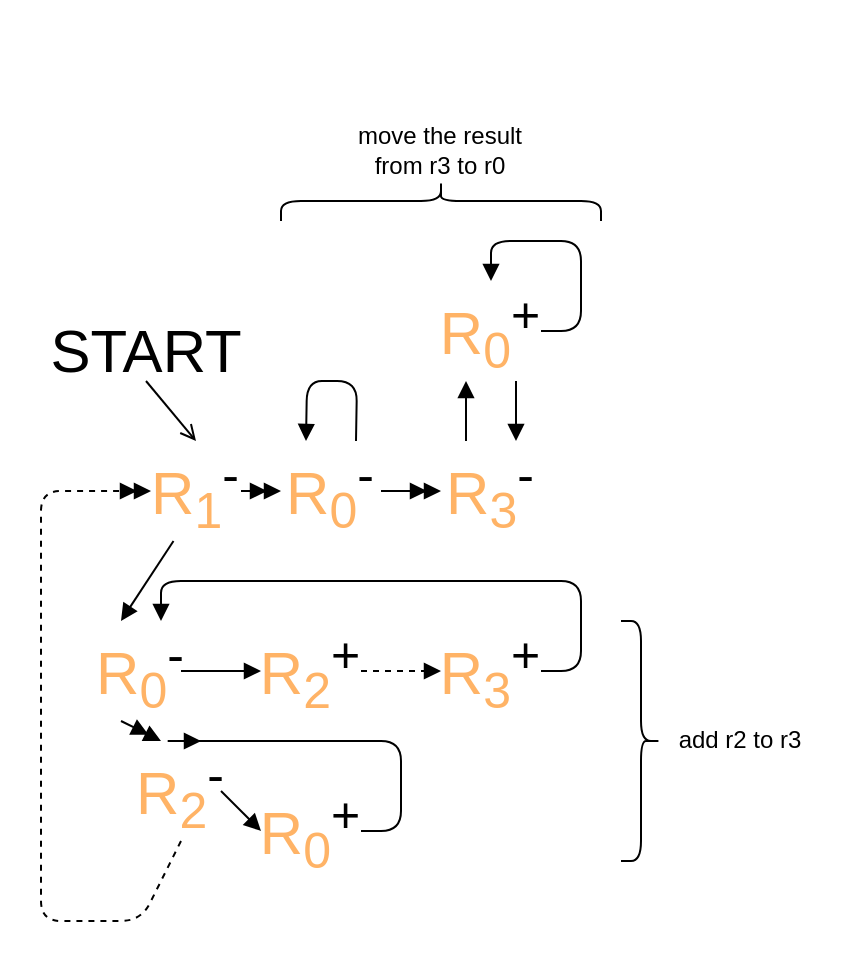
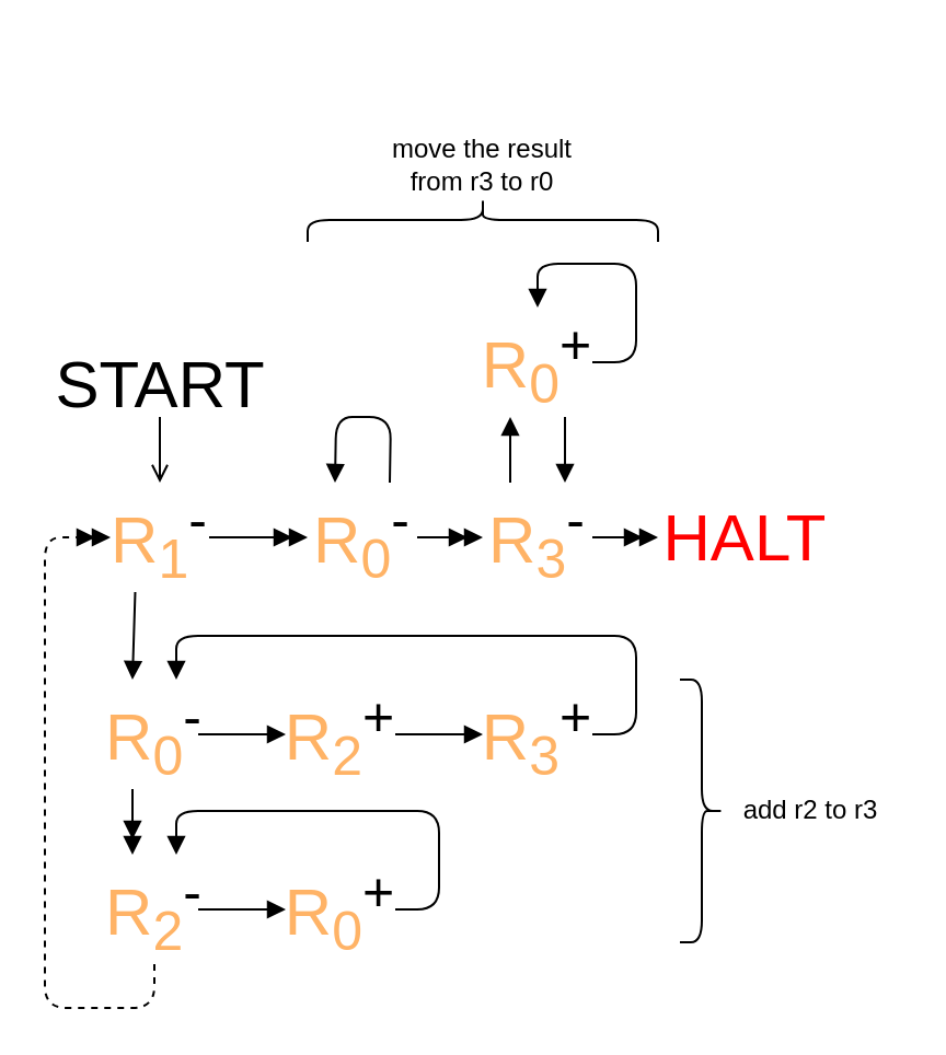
  <mxCell id="0" />
  <mxCell id="1" parent="0" />
  <mxCell id="2" style="edgeStyle=none;html=1;exitX=0.25;exitY=1;exitDx=0;exitDy=0;entryX=0.25;entryY=0;entryDx=0;entryDy=0;endArrow=block;endFill=1;" edge="1" parent="1" source="4" target="7"><mxGeometry relative="1" as="geometry" /></mxCell>
  <mxCell id="3" style="edgeStyle=none;html=1;exitX=1;exitY=0.5;exitDx=0;exitDy=0;entryX=0;entryY=0.5;entryDx=0;entryDy=0;endArrow=doubleBlock;endFill=1;" edge="1" parent="1" source="4"><mxGeometry relative="1" as="geometry"><mxPoint x="140" y="245" as="targetPoint" /></mxGeometry></mxCell>
- <mxCell id="4" value="&lt;font color=&quot;#ffb366&quot;&gt;R&lt;sub&gt;1&lt;/sub&gt;&lt;/font&gt;&lt;sup&gt;-&lt;/sup&gt;" style="text;html=1;strokeColor=none;fillColor=none;align=center;verticalAlign=middle;whiteSpace=wrap;rounded=0;fontSize=30;" vertex="1" parent="1"><mxGeometry x="75" y="220" width="45" height="50" as="geometry" /></mxCell>
+ <mxCell id="4" value="&lt;font color=&quot;#ffb366&quot;&gt;R&lt;sub&gt;1&lt;/sub&gt;&lt;/font&gt;&lt;sup&gt;-&lt;/sup&gt;" style="text;html=1;strokeColor=none;fillColor=none;align=center;verticalAlign=middle;whiteSpace=wrap;rounded=0;fontSize=30;" vertex="1" parent="1"><mxGeometry x="50" y="220" width="45" height="50" as="geometry" /></mxCell>
  <mxCell id="5" style="edgeStyle=none;html=1;exitX=1;exitY=0.5;exitDx=0;exitDy=0;entryX=0;entryY=0.5;entryDx=0;entryDy=0;endArrow=block;endFill=1;" edge="1" parent="1" source="7" target="9"><mxGeometry relative="1" as="geometry" /></mxCell>
  <mxCell id="6" style="edgeStyle=none;html=1;exitX=0.25;exitY=1;exitDx=0;exitDy=0;entryX=0.25;entryY=0;entryDx=0;entryDy=0;endArrow=doubleBlock;endFill=1;" edge="1" parent="1" source="7" target="14"><mxGeometry relative="1" as="geometry" /></mxCell>
  <mxCell id="7" value="&lt;font color=&quot;#ffb366&quot;&gt;R&lt;sub&gt;0&lt;/sub&gt;&lt;/font&gt;&lt;sup&gt;-&lt;/sup&gt;" style="text;html=1;strokeColor=none;fillColor=none;align=center;verticalAlign=middle;whiteSpace=wrap;rounded=0;fontSize=30;" vertex="1" parent="1"><mxGeometry x="50" y="310" width="40" height="50" as="geometry" /></mxCell>
- <mxCell id="8" style="edgeStyle=none;html=1;exitX=1;exitY=0.5;exitDx=0;exitDy=0;entryX=0;entryY=0.5;entryDx=0;entryDy=0;endArrow=block;endFill=1;dashed=1;" edge="1" parent="1" source="9" target="11"><mxGeometry relative="1" as="geometry" /></mxCell>
+ <mxCell id="8" style="edgeStyle=none;html=1;exitX=1;exitY=0.5;exitDx=0;exitDy=0;entryX=0;entryY=0.5;entryDx=0;entryDy=0;endArrow=block;endFill=1;" edge="1" parent="1" source="9" target="11"><mxGeometry relative="1" as="geometry" /></mxCell>
  <mxCell id="9" value="&lt;font color=&quot;#ffb366&quot;&gt;R&lt;sub&gt;2&lt;/sub&gt;&lt;/font&gt;&lt;sup&gt;+&lt;/sup&gt;" style="text;html=1;strokeColor=none;fillColor=none;align=center;verticalAlign=middle;whiteSpace=wrap;rounded=0;fontSize=30;" vertex="1" parent="1"><mxGeometry x="130" y="310" width="50" height="50" as="geometry" /></mxCell>
  <mxCell id="10" style="edgeStyle=none;html=1;exitX=1;exitY=0.5;exitDx=0;exitDy=0;entryX=0.75;entryY=0;entryDx=0;entryDy=0;endArrow=block;endFill=1;" edge="1" parent="1" source="11" target="7"><mxGeometry relative="1" as="geometry"><Array as="points"><mxPoint x="290" y="335" /><mxPoint x="290" y="290" /><mxPoint x="80" y="290" /></Array></mxGeometry></mxCell>
  <mxCell id="11" value="&lt;font color=&quot;#ffb366&quot;&gt;R&lt;sub&gt;3&lt;/sub&gt;&lt;/font&gt;&lt;sup&gt;+&lt;/sup&gt;" style="text;html=1;strokeColor=none;fillColor=none;align=center;verticalAlign=middle;whiteSpace=wrap;rounded=0;fontSize=30;" vertex="1" parent="1"><mxGeometry x="220" y="310" width="50" height="50" as="geometry" /></mxCell>
  <mxCell id="12" style="edgeStyle=none;html=1;exitX=1;exitY=0.5;exitDx=0;exitDy=0;entryX=0;entryY=0.5;entryDx=0;entryDy=0;endArrow=block;endFill=1;" edge="1" parent="1" source="14" target="16"><mxGeometry relative="1" as="geometry" /></mxCell>
  <mxCell id="13" style="edgeStyle=none;html=1;exitX=0.5;exitY=1;exitDx=0;exitDy=0;entryX=0;entryY=0.5;entryDx=0;entryDy=0;endArrow=doubleBlock;endFill=1;dashed=1;" edge="1" parent="1" source="14" target="4"><mxGeometry relative="1" as="geometry"><Array as="points"><mxPoint x="70" y="460" /><mxPoint x="20" y="460" /><mxPoint x="20" y="245" /></Array></mxGeometry></mxCell>
- <mxCell id="14" value="&lt;font color=&quot;#ffb366&quot;&gt;R&lt;sub&gt;2&lt;/sub&gt;&lt;/font&gt;&lt;sup&gt;-&lt;/sup&gt;" style="text;html=1;strokeColor=none;fillColor=none;align=center;verticalAlign=middle;whiteSpace=wrap;rounded=0;fontSize=30;" vertex="1" parent="1"><mxGeometry x="70" y="370" width="40" height="50" as="geometry" /></mxCell>
+ <mxCell id="14" value="&lt;font color=&quot;#ffb366&quot;&gt;R&lt;sub&gt;2&lt;/sub&gt;&lt;/font&gt;&lt;sup&gt;-&lt;/sup&gt;" style="text;html=1;strokeColor=none;fillColor=none;align=center;verticalAlign=middle;whiteSpace=wrap;rounded=0;fontSize=30;" vertex="1" parent="1"><mxGeometry x="50" y="390" width="40" height="50" as="geometry" /></mxCell>
  <mxCell id="15" style="edgeStyle=none;html=1;exitX=1;exitY=0.5;exitDx=0;exitDy=0;entryX=0.75;entryY=0;entryDx=0;entryDy=0;endArrow=block;endFill=1;" edge="1" parent="1" source="16" target="14"><mxGeometry relative="1" as="geometry"><Array as="points"><mxPoint x="200" y="415" /><mxPoint x="200" y="370" /><mxPoint x="80" y="370" /></Array></mxGeometry></mxCell>
  <mxCell id="16" value="&lt;font color=&quot;#ffb366&quot;&gt;R&lt;sub&gt;0&lt;/sub&gt;&lt;/font&gt;&lt;sup&gt;+&lt;/sup&gt;" style="text;html=1;strokeColor=none;fillColor=none;align=center;verticalAlign=middle;whiteSpace=wrap;rounded=0;fontSize=30;" vertex="1" parent="1"><mxGeometry x="130" y="390" width="50" height="50" as="geometry" /></mxCell>
  <mxCell id="17" style="edgeStyle=none;html=1;exitX=0.5;exitY=1;exitDx=0;exitDy=0;entryX=0.5;entryY=0;entryDx=0;entryDy=0;endArrow=open;endFill=1;" edge="1" parent="1" source="18" target="4"><mxGeometry relative="1" as="geometry" /></mxCell>
  <mxCell id="18" value="START" style="text;html=1;strokeColor=none;fillColor=none;align=center;verticalAlign=middle;whiteSpace=wrap;rounded=0;fontSize=30;" vertex="1" parent="1"><mxGeometry x="22.5" y="160" width="100" height="30" as="geometry" /></mxCell>
  <mxCell id="19" style="edgeStyle=none;html=1;exitX=1;exitY=0.5;exitDx=0;exitDy=0;entryX=0;entryY=0.5;entryDx=0;entryDy=0;endArrow=doubleBlock;endFill=1;" edge="1" parent="1" source="20" target="24"><mxGeometry relative="1" as="geometry" /></mxCell>
  <mxCell id="20" value="&lt;font color=&quot;#ffb366&quot;&gt;R&lt;sub&gt;0&lt;/sub&gt;&lt;/font&gt;&lt;sup&gt;-&lt;/sup&gt;" style="text;html=1;strokeColor=none;fillColor=none;align=center;verticalAlign=middle;whiteSpace=wrap;rounded=0;fontSize=30;" vertex="1" parent="1"><mxGeometry x="140" y="220" width="50" height="50" as="geometry" /></mxCell>
  <mxCell id="21" style="edgeStyle=none;html=1;exitX=0.75;exitY=0;exitDx=0;exitDy=0;entryX=0.25;entryY=0;entryDx=0;entryDy=0;endArrow=block;endFill=1;" edge="1" parent="1" source="20" target="20"><mxGeometry relative="1" as="geometry"><Array as="points"><mxPoint x="178" y="190" /><mxPoint x="153" y="190" /></Array></mxGeometry></mxCell>
  <mxCell id="22" style="edgeStyle=none;html=1;exitX=0.25;exitY=0;exitDx=0;exitDy=0;entryX=0.25;entryY=1;entryDx=0;entryDy=0;endArrow=block;endFill=1;" edge="1" parent="1" source="24" target="27"><mxGeometry relative="1" as="geometry" /></mxCell>
+ <mxCell id="23" style="edgeStyle=none;html=1;exitX=1;exitY=0.5;exitDx=0;exitDy=0;entryX=0;entryY=0.5;entryDx=0;entryDy=0;endArrow=doubleBlock;endFill=1;" edge="1" parent="1" source="24" target="28"><mxGeometry relative="1" as="geometry" /></mxCell>
  <mxCell id="24" value="&lt;font color=&quot;#ffb366&quot;&gt;R&lt;sub&gt;3&lt;/sub&gt;&lt;/font&gt;&lt;sup&gt;-&lt;/sup&gt;" style="text;html=1;strokeColor=none;fillColor=none;align=center;verticalAlign=middle;whiteSpace=wrap;rounded=0;fontSize=30;" vertex="1" parent="1"><mxGeometry x="220" y="220" width="50" height="50" as="geometry" /></mxCell>
  <mxCell id="25" style="edgeStyle=none;html=1;exitX=0.75;exitY=1;exitDx=0;exitDy=0;entryX=0.75;entryY=0;entryDx=0;entryDy=0;endArrow=block;endFill=1;" edge="1" parent="1" source="27" target="24"><mxGeometry relative="1" as="geometry" /></mxCell>
  <mxCell id="26" style="edgeStyle=none;html=1;exitX=1;exitY=0.5;exitDx=0;exitDy=0;endArrow=block;endFill=1;entryX=0.5;entryY=0;entryDx=0;entryDy=0;" edge="1" parent="1" source="27" target="27"><mxGeometry relative="1" as="geometry"><mxPoint x="270" y="153" as="targetPoint" /><Array as="points"><mxPoint x="290" y="165" /><mxPoint x="290" y="120" /><mxPoint x="245" y="120" /></Array></mxGeometry></mxCell>
  <mxCell id="27" value="&lt;font color=&quot;#ffb366&quot;&gt;R&lt;sub&gt;0&lt;/sub&gt;&lt;/font&gt;&lt;sup&gt;+&lt;/sup&gt;" style="text;html=1;strokeColor=none;fillColor=none;align=center;verticalAlign=middle;whiteSpace=wrap;rounded=0;fontSize=30;" vertex="1" parent="1"><mxGeometry x="220" y="140" width="50" height="50" as="geometry" /></mxCell>
+ <mxCell id="28" value="HALT" style="text;html=1;strokeColor=none;fillColor=none;align=center;verticalAlign=middle;whiteSpace=wrap;rounded=0;fontSize=30;fontColor=#FF0000;" vertex="1" parent="1"><mxGeometry x="300" y="230" width="80" height="30" as="geometry" /></mxCell>
  <mxCell id="29" value="" style="shape=curlyBracket;whiteSpace=wrap;html=1;rounded=1;flipH=1;" vertex="1" parent="1"><mxGeometry x="310" y="310" width="20" height="120" as="geometry" /></mxCell>
  <mxCell id="30" value="add r2 to r3" style="text;html=1;strokeColor=none;fillColor=none;align=center;verticalAlign=middle;whiteSpace=wrap;rounded=0;" vertex="1" parent="1"><mxGeometry x="330" y="355" width="80" height="30" as="geometry" /></mxCell>
  <mxCell id="31" value="move the result from r3 to r0" style="text;html=1;strokeColor=none;fillColor=none;align=center;verticalAlign=middle;whiteSpace=wrap;rounded=0;" vertex="1" parent="1"><mxGeometry x="170" y="60" width="100" height="30" as="geometry" /></mxCell>
  <mxCell id="32" value="" style="shape=curlyBracket;whiteSpace=wrap;html=1;rounded=1;flipH=1;rotation=-90;" vertex="1" parent="1"><mxGeometry x="210" y="20" width="20" height="160" as="geometry" /></mxCell>
